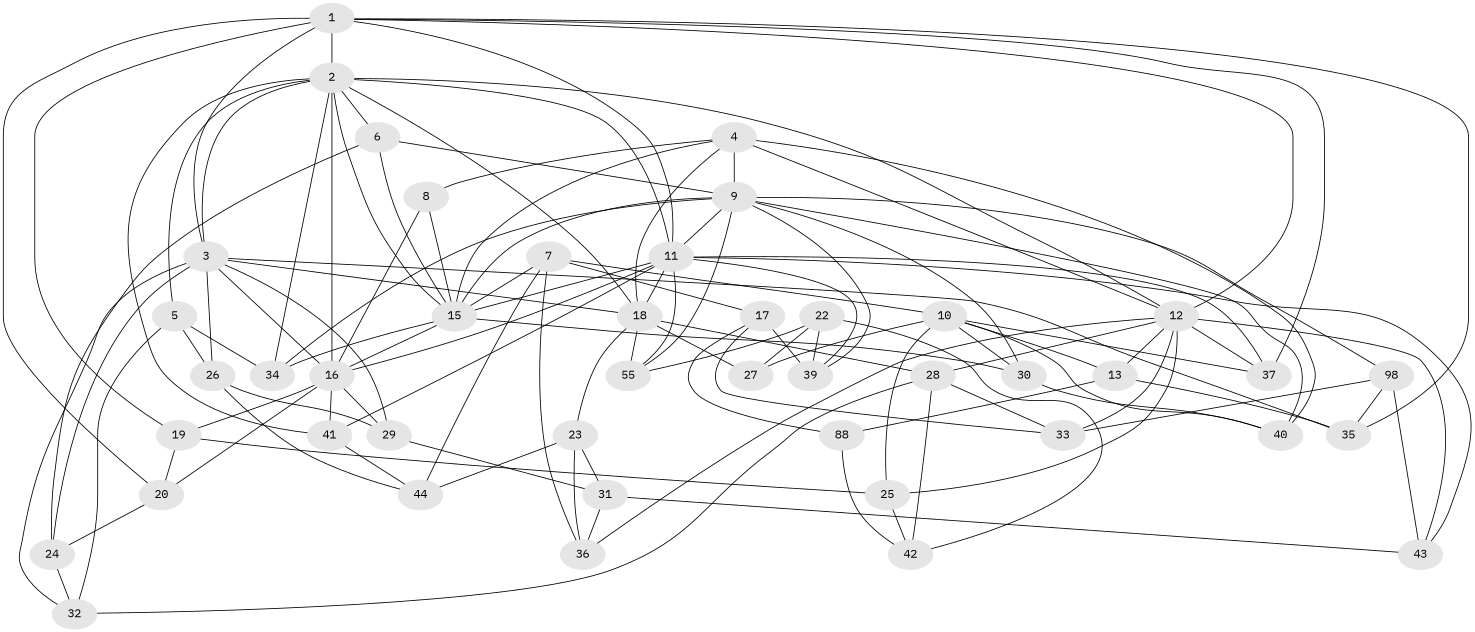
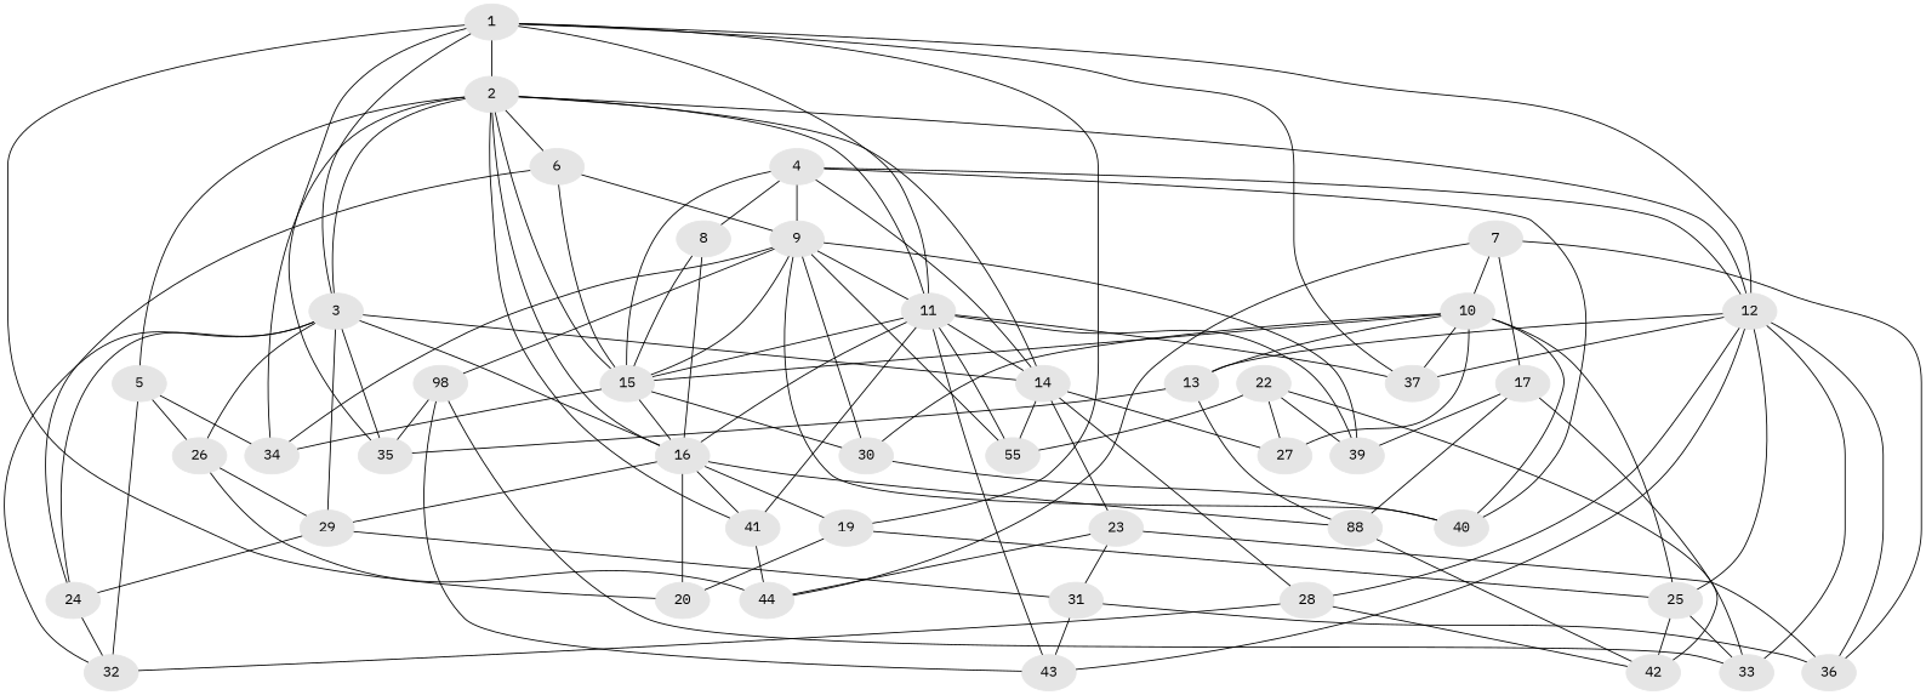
  graph {
    fontname="IBM Plex Mono"
    node [color=gray90 fontname="IBM Plex Mono" style=filled]
    edge [fontname="IBM Plex Mono" weight=1.0]
    1
    2
    3
    11
    12
    19
    20
    35
    37
    5
    6
-   14 [label=18]
+   14
    15
    16
    34
    41
    24
    26
    29
    32
    39
    n22 [label=55]
    43
    36
    13
    25
    28
    33
    9
    27
    23
    30
    n33 [label=88]
    44
    31
    4
    8
    40
    n39 [label=98]
    7
    10
    17
    42
    22
    1 -- 2 [weight=2.0]
    1 -- 3
    1 -- 11
    1 -- 12
    1 -- 19
    1 -- 20
    1 -- 35
    1 -- 37
    2 -- 3
    2 -- 11
    2 -- 12
    2 -- 5
    2 -- 6
    2 -- 14
    2 -- 15
    2 -- 16
    2 -- 34
    2 -- 41
    3 -- 35
    3 -- 14 [weight=2.0]
    3 -- 16
    3 -- 24
    3 -- 26
    3 -- 29
    3 -- 32
    11 -- 37
    11 -- 14 [weight=2.0]
    11 -- 15
    11 -- 16
    11 -- 41
    11 -- 39
    11 -- n22
    11 -- 43
    12 -- 37
    12 -- 43
    12 -- 36
    12 -- 13
    12 -- 25 [weight=3.0]
    12 -- 28
    12 -- 33
    19 -- 20
    19 -- 25
-   20 -- 24
+   29 -- 24
    5 -- 34
    5 -- 26
    5 -- 32
    6 -- 15
    6 -- 24
    6 -- 9
    14 -- n22
    14 -- 28
    14 -- 27
    14 -- 23
    15 -- 16
    15 -- 34
    15 -- 30
    16 -- 19
    16 -- 20
    16 -- 41
    16 -- 29
+   16 -- n33
    41 -- 44
    24 -- 32
    26 -- 29
    26 -- 44
    29 -- 31
    13 -- 35
    13 -- n33
-   28 -- 33
+   25 -- 33
    25 -- 42
    28 -- 32
    28 -- 42
    9 -- 11
    9 -- 15
    9 -- 34
    9 -- 39
    9 -- n22
    9 -- 30
    9 -- 40
    9 -- n39
    23 -- 36
    23 -- 44
    23 -- 31
    30 -- 40
    n33 -- 42
    31 -- 43
    31 -- 36
    4 -- 12
    4 -- 14
    4 -- 15
    4 -- 9
    4 -- 8 [weight=2.0]
    4 -- 40
    8 -- 15
    8 -- 16
    n39 -- 35
    n39 -- 43
    n39 -- 33
    7 -- 36
    7 -- 44
    7 -- 10
    7 -- 17
    10 -- 37
-   7 -- 15
+   10 -- 15
    10 -- 13
    10 -- 25 [weight=2.0]
    10 -- 27 [weight=2.0]
    10 -- 30
    10 -- 40
    17 -- 39
    17 -- 33
    17 -- n33
    22 -- 39
    22 -- n22
    22 -- 27
    22 -- 42
  }
